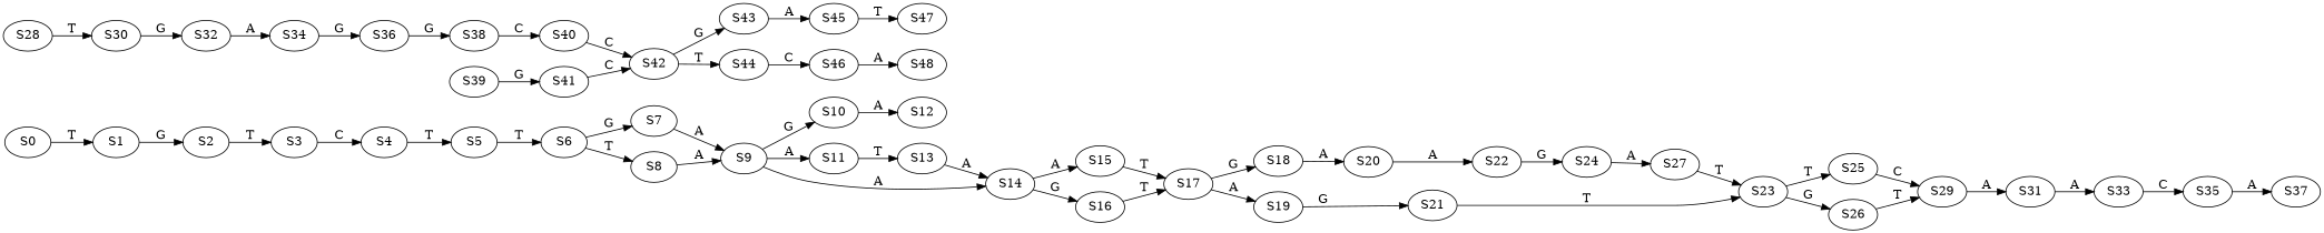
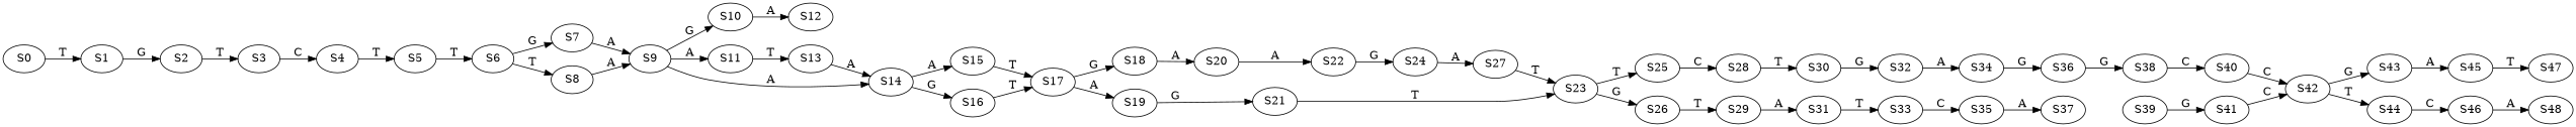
  strict digraph {
    rankdir=LR
    S0
    S1
    S2
    S3
    S4
    S5
    S6
    S7
    S8
    S9
    S10
    S11
    S14
    S12
    S13
    S15
    S16
    S17
    S18
    S19
    S20
    S21
    S22
    S23
    S24
    S25
    S26
    S27
    S28
    S29
    S30
    S31
    S32
    S33
    S34
    S35
    S36
    S37
    S38
    S40
    S39
    S41
    S42
    S43
    S44
    S45
    S46
    S47
    S48
    S0 -> S1 [label=T]
    S1 -> S2 [label=G]
    S2 -> S3 [label=T]
    S3 -> S4 [label=C]
    S4 -> S5 [label=T]
    S5 -> S6 [label=T]
    S6 -> S7 [label=G]
    S6 -> S8 [label=T]
    S7 -> S9 [label=A]
    S8 -> S9 [label=A]
    S9 -> S10 [label=G]
    S9 -> S11 [label=A]
    S9 -> S14 [label=A]
    S10 -> S12 [label=A]
    S11 -> S13 [label=T]
    S14 -> S15 [label=A]
    S14 -> S16 [label=G]
    S13 -> S14 [label=A]
    S15 -> S17 [label=T]
    S16 -> S17 [label=T]
    S17 -> S18 [label=G]
    S17 -> S19 [label=A]
    S18 -> S20 [label=A]
    S19 -> S21 [label=G]
    S20 -> S22 [label=A]
    S21 -> S23 [label=T]
    S22 -> S24 [label=G]
    S23 -> S25 [label=T]
    S23 -> S26 [label=G]
    S24 -> S27 [label=A]
-   S25 -> S29 [label=C]
+   S25 -> S28 [label=C]
    S26 -> S29 [label=T]
    S27 -> S23 [label=T]
    S28 -> S30 [label=T]
    S29 -> S31 [label=A]
    S30 -> S32 [label=G]
-   S31 -> S33 [label=A]
+   S31 -> S33 [label=T]
    S32 -> S34 [label=A]
    S33 -> S35 [label=C]
    S34 -> S36 [label=G]
    S35 -> S37 [label=A]
    S36 -> S38 [label=G]
    S38 -> S40 [label=C]
    S40 -> S42 [label=C]
    S39 -> S41 [label=G]
    S41 -> S42 [label=C]
    S42 -> S43 [label=G]
    S42 -> S44 [label=T]
    S43 -> S45 [label=A]
    S44 -> S46 [label=C]
    S45 -> S47 [label=T]
    S46 -> S48 [label=A]
  }
